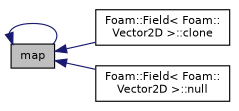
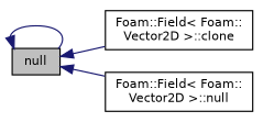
  digraph {
    rankdir=LR
    node [color=black fontname=Helvetica fontsize=10 shape=record]
    edge [color=midnightblue dir=back fontname=Helvetica fontsize=10 labelfontname=Helvetica labelfontsize=10 style=solid]
-   n1 [fillcolor=grey75 fontcolor=black height=0.2 label=map style=filled width=0.4]
+   n1 [fillcolor=grey75 fontcolor=black height=0.2 label=null style=filled width=0.4]
    n2 [height=0.2 label="Foam::Field\< Foam::\lVector2D \>::clone" width=0.4]
    n3 [height=0.2 label="Foam::Field\< Foam::\lVector2D \>::null" width=0.4]
    n1 -> n1
    n1 -> n2
    n1 -> n3
  }
